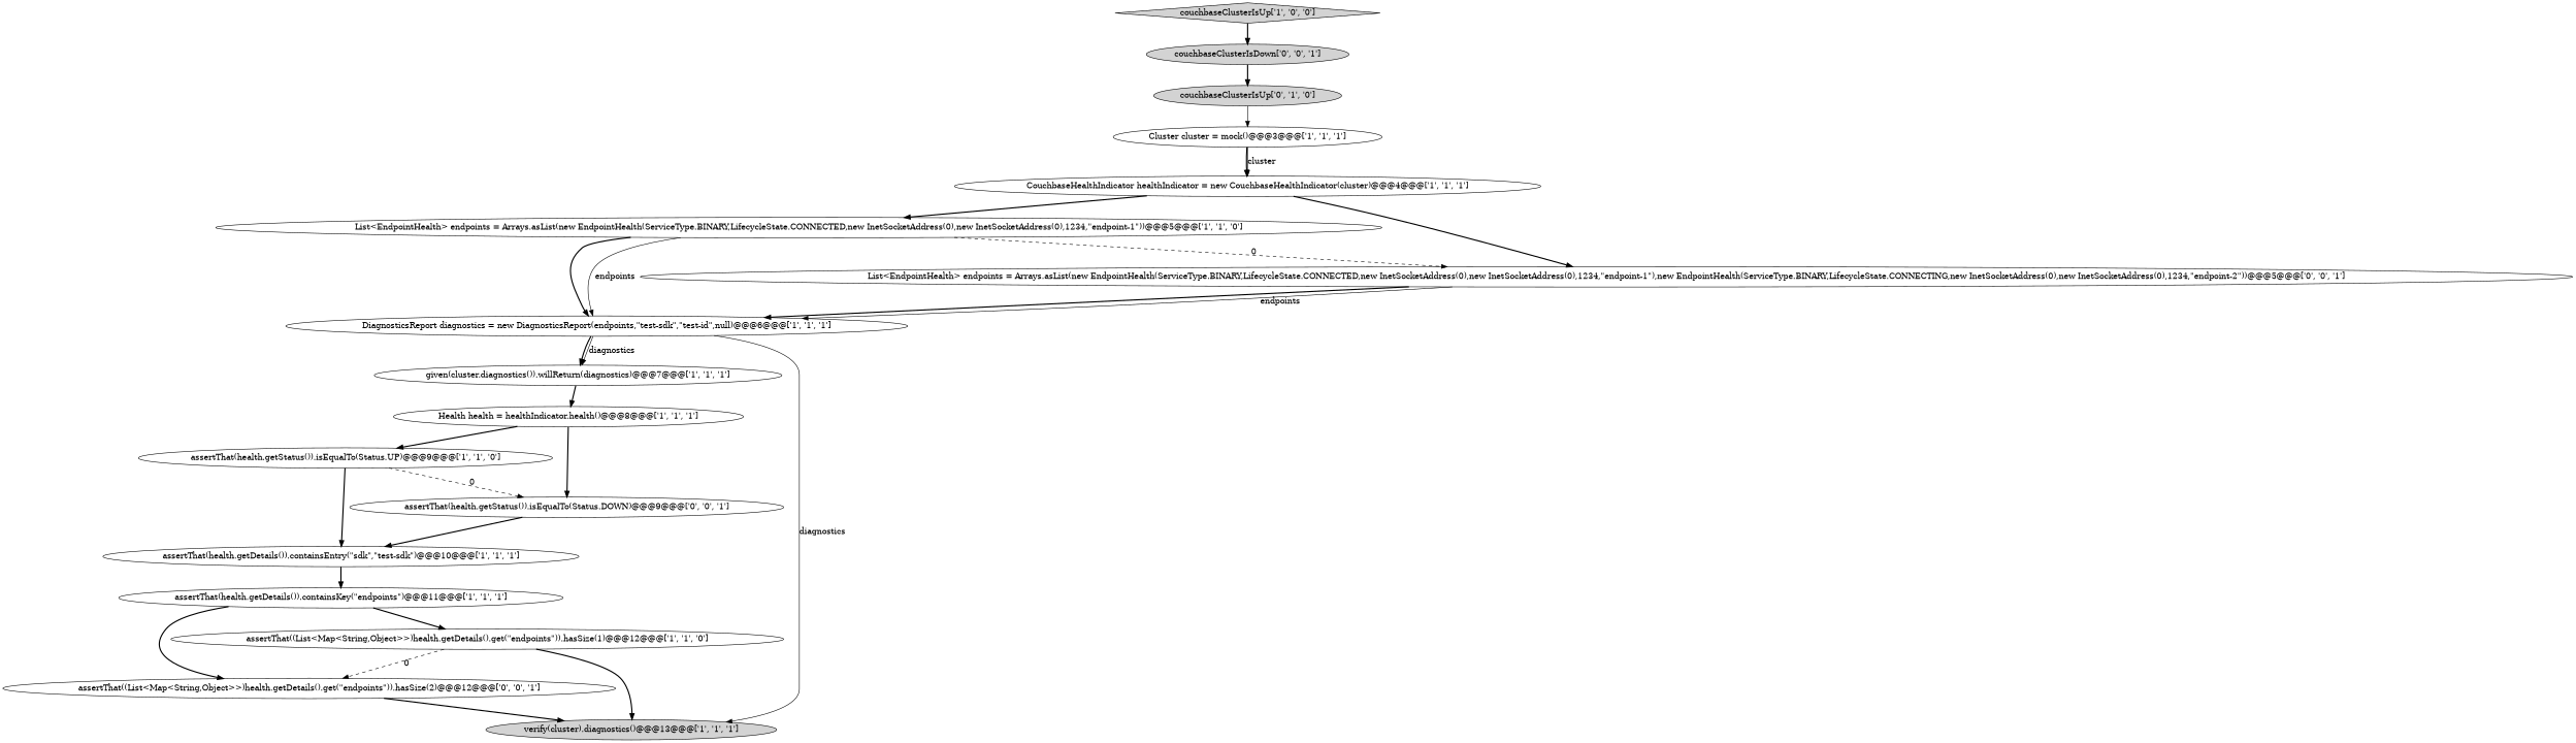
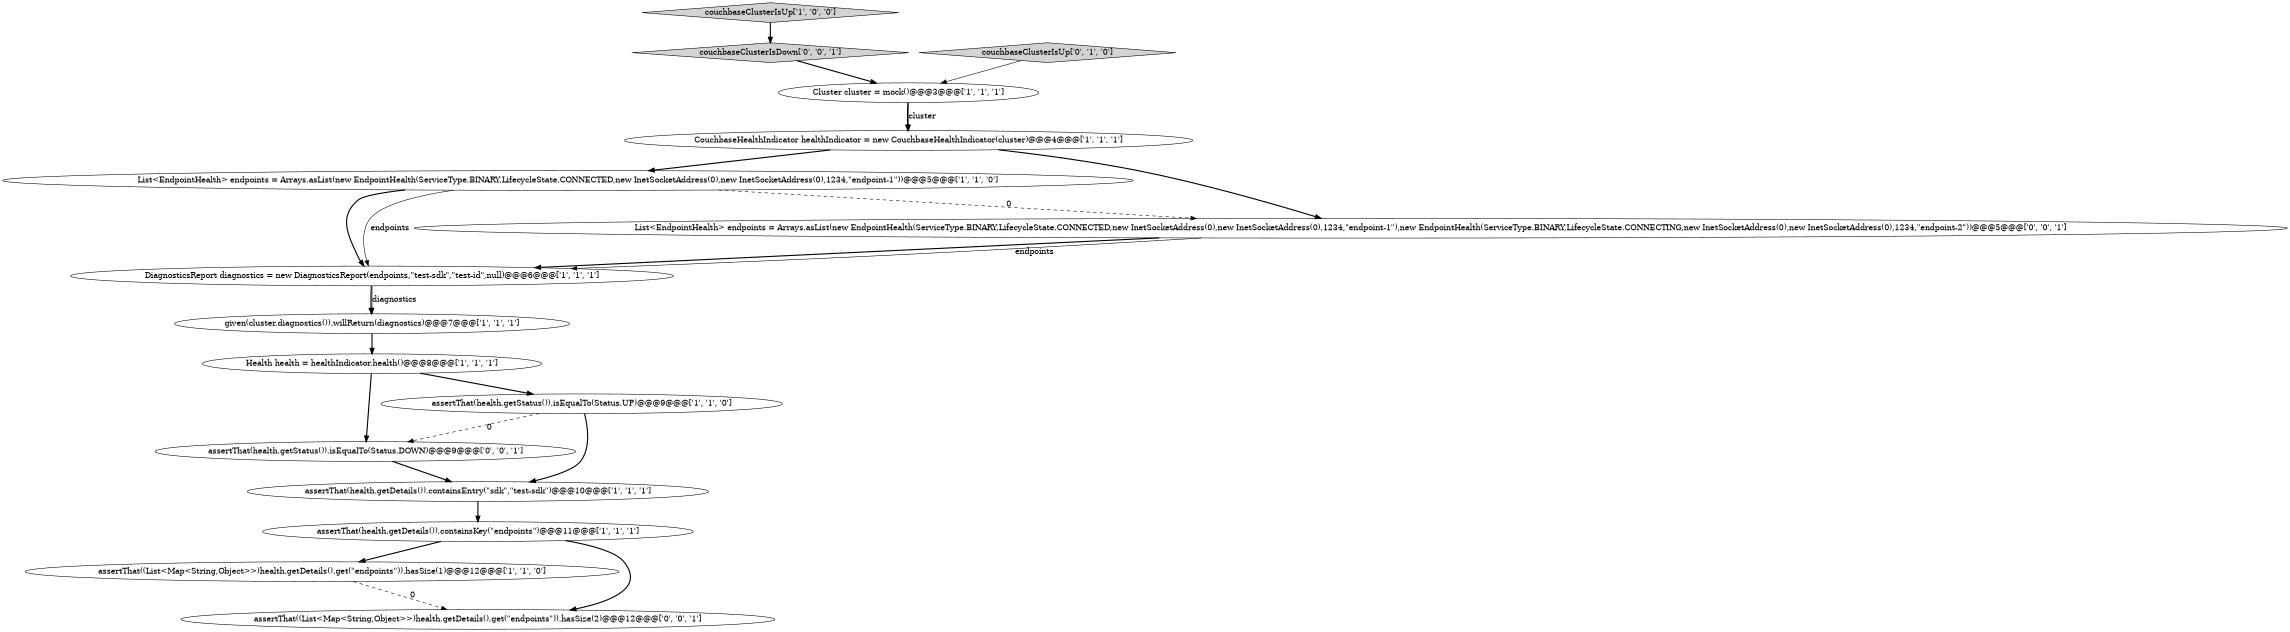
  digraph {
    node [fillcolor=white shape=ellipse style=filled]
    edge [style=bold]
    n1 [fillcolor=lightgray label="couchbaseClusterIsUp['1', '0', '0']" shape=diamond]
-   n2 [fillcolor=lightgray label="couchbaseClusterIsDown['0', '0', '1']"]
+   n2 [fillcolor=lightgray label="couchbaseClusterIsDown['0', '0', '1']" shape=diamond]
    n3 [label="Cluster cluster = mock()@@@3@@@['1', '1', '1']"]
    n4 [label="CouchbaseHealthIndicator healthIndicator = new CouchbaseHealthIndicator(cluster)@@@4@@@['1', '1', '1']"]
    n5 [label="given(cluster.diagnostics()).willReturn(diagnostics)@@@7@@@['1', '1', '1']"]
    n6 [label="Health health = healthIndicator.health()@@@8@@@['1', '1', '1']"]
    n7 [label="assertThat(health.getStatus()).isEqualTo(Status.DOWN)@@@9@@@['0', '0', '1']"]
    n8 [label="assertThat(health.getStatus()).isEqualTo(Status.UP)@@@9@@@['1', '1', '0']"]
    n9 [label="assertThat(health.getDetails()).containsEntry(\"sdk\",\"test-sdk\")@@@10@@@['1', '1', '1']"]
    n10 [label="assertThat(health.getDetails()).containsKey(\"endpoints\")@@@11@@@['1', '1', '1']"]
    n11 [label="List<EndpointHealth> endpoints = Arrays.asList(new EndpointHealth(ServiceType.BINARY,LifecycleState.CONNECTED,new InetSocketAddress(0),new InetSocketAddress(0),1234,\"endpoint-1\"))@@@5@@@['1', '1', '0']"]
    n12 [label="List<EndpointHealth> endpoints = Arrays.asList(new EndpointHealth(ServiceType.BINARY,LifecycleState.CONNECTED,new InetSocketAddress(0),new InetSocketAddress(0),1234,\"endpoint-1\"),new EndpointHealth(ServiceType.BINARY,LifecycleState.CONNECTING,new InetSocketAddress(0),new InetSocketAddress(0),1234,\"endpoint-2\"))@@@5@@@['0', '0', '1']"]
    n13 [label="DiagnosticsReport diagnostics = new DiagnosticsReport(endpoints,\"test-sdk\",\"test-id\",null)@@@6@@@['1', '1', '1']"]
-   n14 [fillcolor=lightgray label="verify(cluster).diagnostics()@@@13@@@['1', '1', '1']"]
-   n15 [fillcolor=lightgray label="couchbaseClusterIsUp['0', '1', '0']"]
+   n15 [fillcolor=lightgray label="couchbaseClusterIsUp['0', '1', '0']" shape=diamond]
    n16 [label="assertThat((List<Map<String,Object>>)health.getDetails().get(\"endpoints\")).hasSize(1)@@@12@@@['1', '1', '0']"]
    n17 [label="assertThat((List<Map<String,Object>>)health.getDetails().get(\"endpoints\")).hasSize(2)@@@12@@@['0', '0', '1']"]
    n1 -> n2
-   n2 -> n15
+   n2 -> n3
    n3 -> n4
    n3 -> n4 [label=cluster style=solid]
    n4 -> n11
    n4 -> n12
    n5 -> n6
    n6 -> n7
    n6 -> n8
    n7 -> n9
    n8 -> n7 [label=0 style=dashed]
    n8 -> n9
    n9 -> n10
    n10 -> n16
    n10 -> n17
    n11 -> n12 [label=0 style=dashed]
    n11 -> n13
    n11 -> n13 [label=endpoints style=solid]
    n12 -> n13
    n12 -> n13 [label=endpoints style=solid]
    n13 -> n5
    n13 -> n5 [label=diagnostics style=solid]
-   n13 -> n14 [label=diagnostics style=solid]
    n15 -> n3 [style=solid]
-   n16 -> n14
    n16 -> n17 [label=0 style=dashed]
-   n17 -> n14
  }
